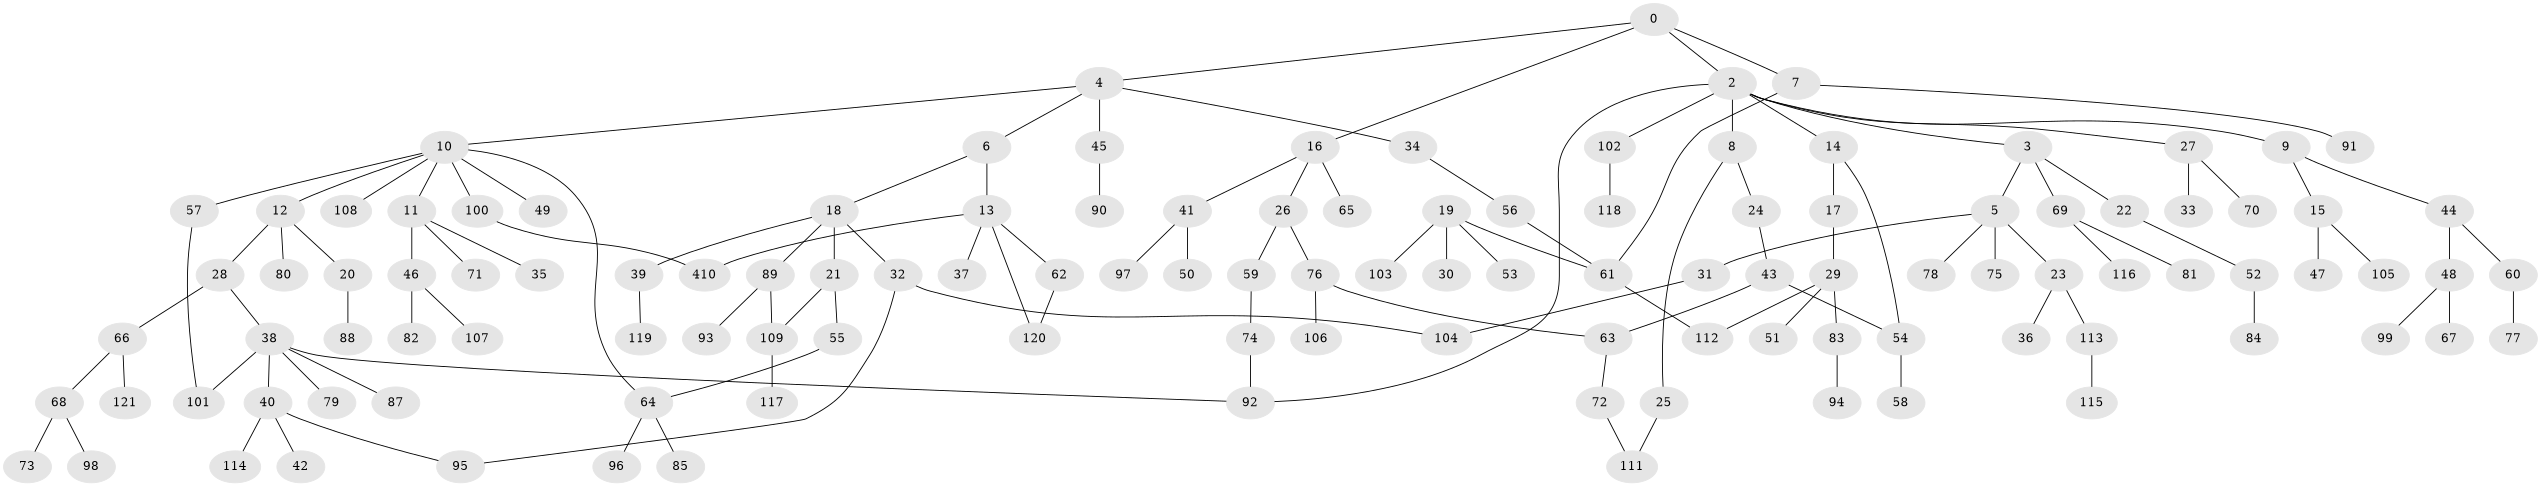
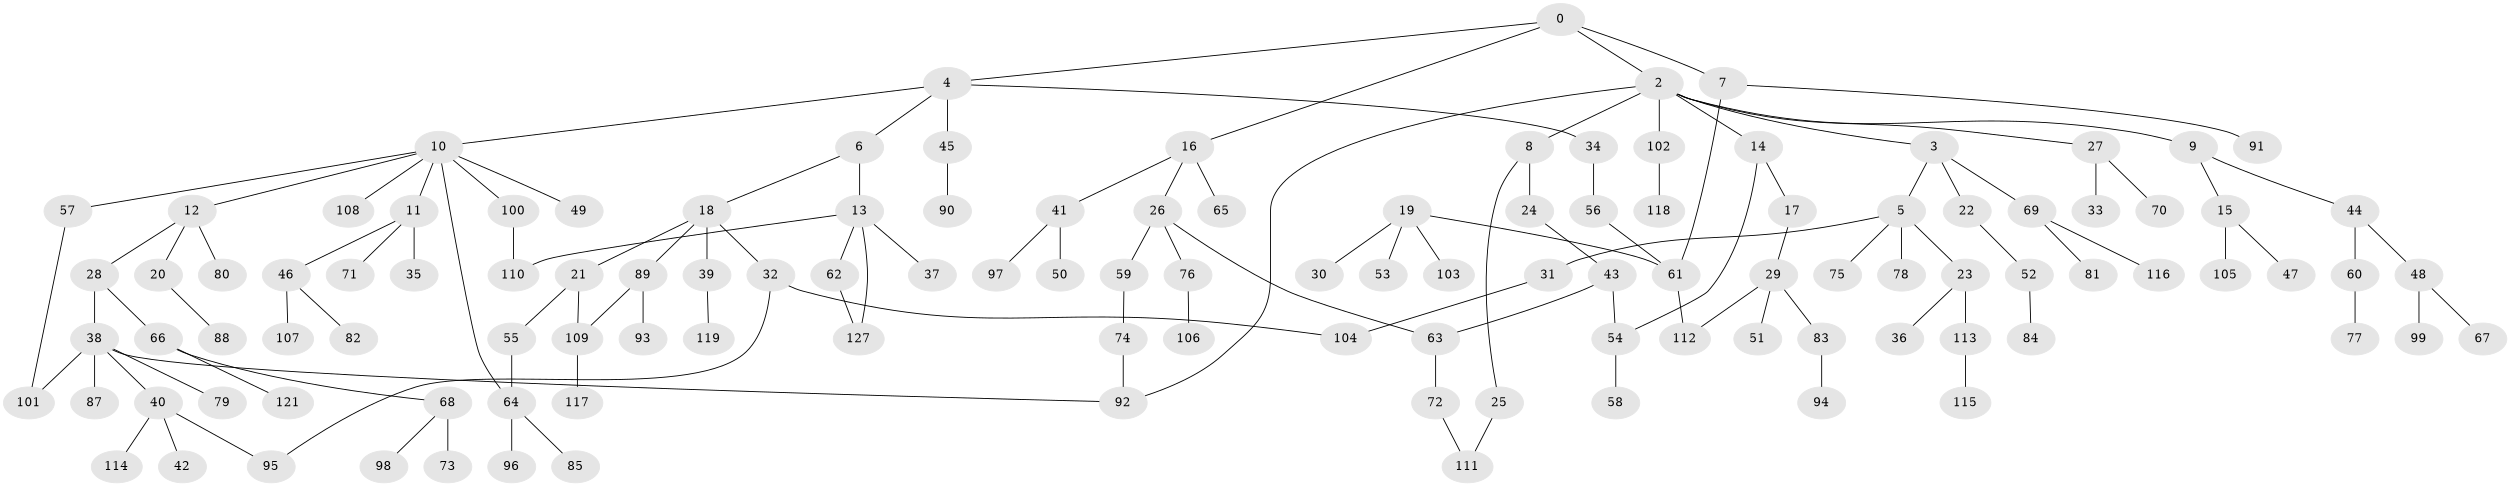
  graph {
    node [color=gray90 style=filled]
    n1 [label=0]
    2
    4
    7
    16
    3
    8
    9
    14
    27
    92
    102
    6
    10
    34
    45
    61
    91
    26
    41
    65
    5
    22
    69
    24
    25
    15
    44
    17
    54
    33
    70
    118
    23
    31
    75
    78
    52
    13
    18
    11
    12
    49
    57
    64
    100
    108
    56
    90
    36
    113
    104
    37
    62
-   110 [label=410]
-   120
+   110
+   120 [label=127]
    21
    32
    39
    89
    112
    81
    116
    43
    111
    47
    105
    48
    60
    35
    46
    71
    20
    28
    80
    101
    85
    96
    82
    107
    88
    38
    66
    29
    58
    19
    30
    53
    103
    59
    63
    76
    50
    97
    51
    83
    55
    109
    95
    119
    93
    117
    84
    115
    74
    72
    106
    40
    79
    87
    68
    121
    94
    42
    114
    67
    99
    77
    73
    98
    n1 -- 2
    n1 -- 4
    n1 -- 7
    n1 -- 16
    2 -- 3
    2 -- 8
    2 -- 9
    2 -- 14
    2 -- 27
    2 -- 92
    2 -- 102
    4 -- 6
    4 -- 10
    4 -- 34
    4 -- 45
    7 -- 61
    7 -- 91
    16 -- 26
    16 -- 41
    16 -- 65
    3 -- 5
    3 -- 22
    3 -- 69
    8 -- 24
    8 -- 25
    9 -- 15
    9 -- 44
    14 -- 17
    14 -- 54
    27 -- 33
    27 -- 70
    102 -- 118
    6 -- 13
    6 -- 18
    10 -- 11
    10 -- 12
    10 -- 49
    10 -- 57
    10 -- 64
    10 -- 100
    10 -- 108
    34 -- 56
    45 -- 90
    61 -- 112
    26 -- 59
-   76 -- 63
+   26 -- 63
    26 -- 76
    41 -- 50
    41 -- 97
    5 -- 23
    5 -- 31
    5 -- 75
    5 -- 78
    22 -- 52
    69 -- 81
    69 -- 116
    24 -- 43
    25 -- 111
    15 -- 47
    15 -- 105
    44 -- 48
    44 -- 60
    17 -- 29
    54 -- 58
    23 -- 36
    23 -- 113
    31 -- 104
    52 -- 84
    13 -- 37
    13 -- 62
    13 -- 110
    13 -- 120
    18 -- 21
    18 -- 32
    18 -- 39
    18 -- 89
    11 -- 35
    11 -- 46
    11 -- 71
    12 -- 20
    12 -- 28
    12 -- 80
    57 -- 101
    64 -- 85
    64 -- 96
    100 -- 110
    56 -- 61
    113 -- 115
    62 -- 120
    21 -- 55
    21 -- 109
    32 -- 104
    32 -- 95
    39 -- 119
    89 -- 109
    89 -- 93
    43 -- 54
    43 -- 63
    48 -- 67
    48 -- 99
    60 -- 77
    46 -- 82
    46 -- 107
    20 -- 88
    28 -- 38
    28 -- 66
    38 -- 92
    38 -- 101
    38 -- 40
    38 -- 79
    38 -- 87
    66 -- 68
    66 -- 121
    29 -- 112
    29 -- 51
    29 -- 83
    19 -- 61
    19 -- 30
    19 -- 53
    19 -- 103
    59 -- 74
    63 -- 72
    76 -- 106
    83 -- 94
    55 -- 64
    109 -- 117
    74 -- 92
    72 -- 111
    40 -- 95
    40 -- 42
    40 -- 114
    68 -- 73
    68 -- 98
  }
